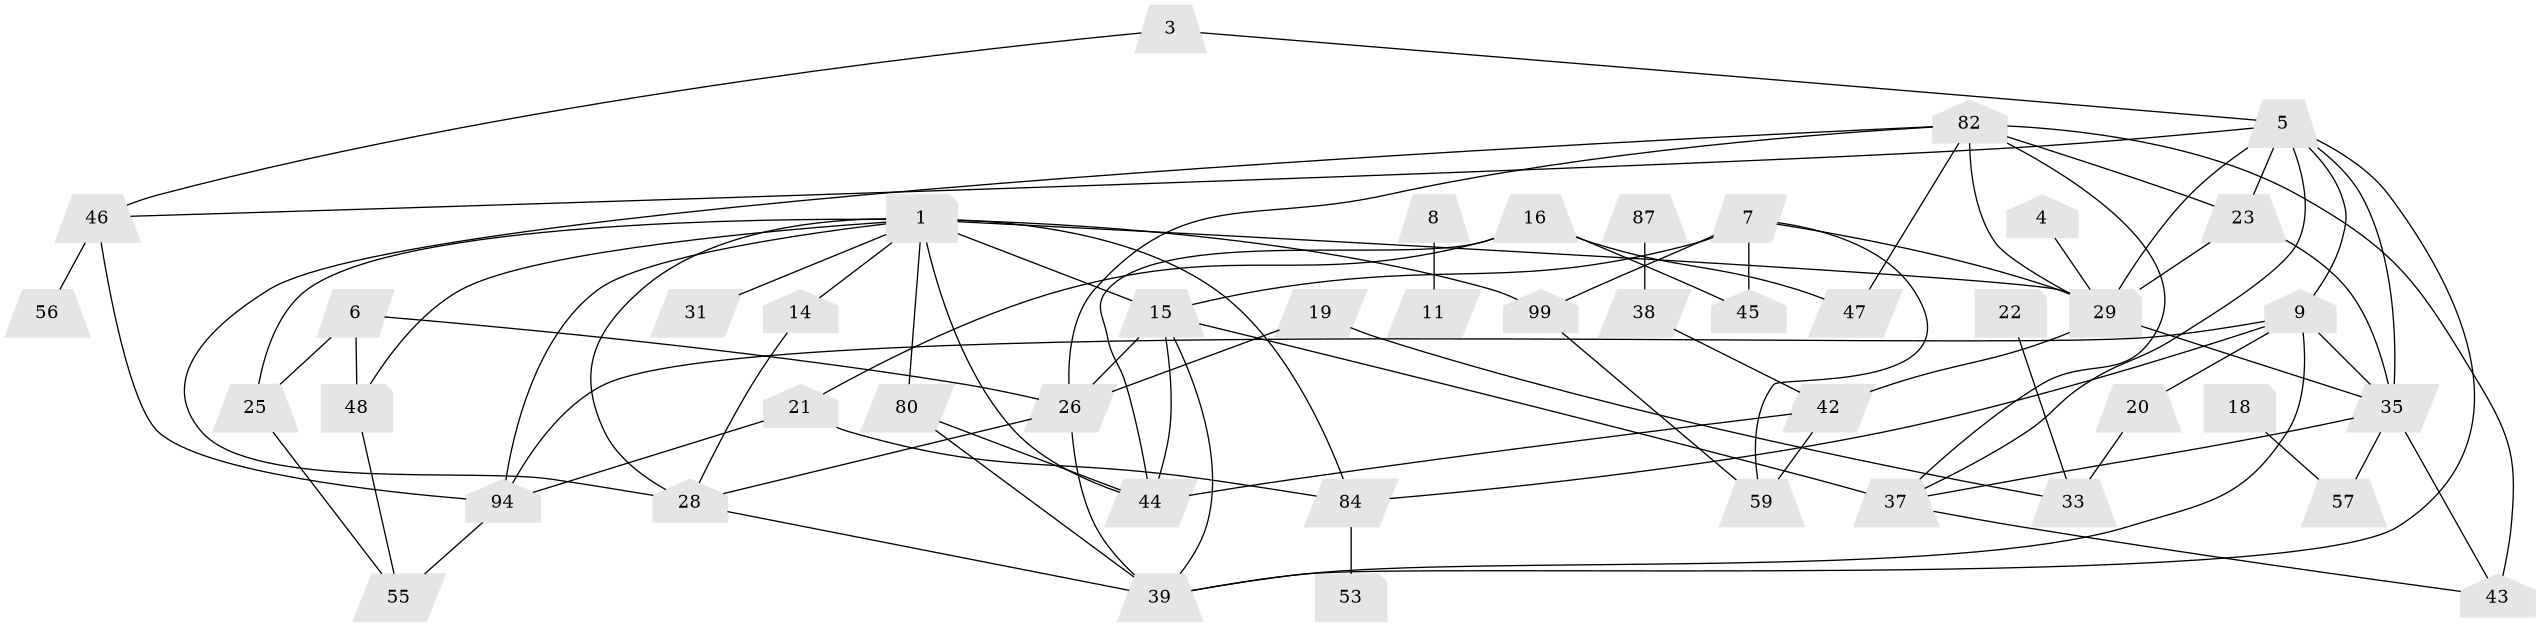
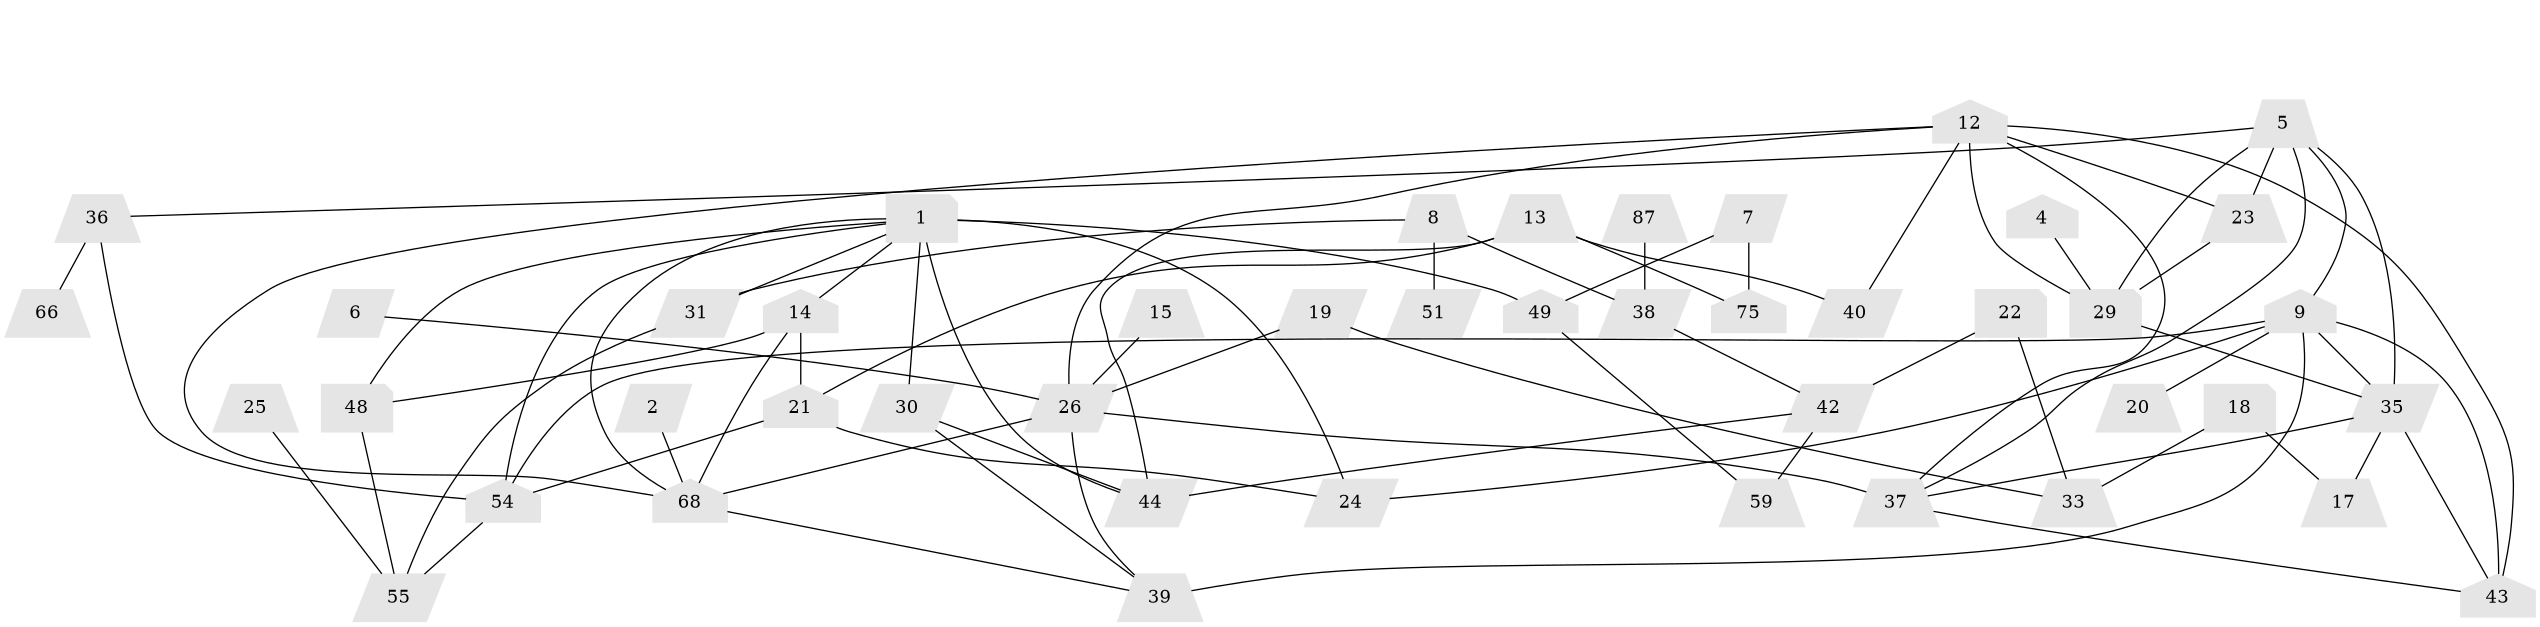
  graph {
    node [color=gray90 shape=trapezium style=filled]
    edge [weight=1.0]
    1 [shape=note]
    14 [shape=house]
    15
-   24 [shape=parallelogram label=84]
+   24 [shape=parallelogram]
    25
-   28 [shape=house]
+   28 [shape=house label=68]
    29 [shape=note]
-   30 [shape=parallelogram label=80]
+   30 [shape=parallelogram]
    31 [shape=parallelogram]
    44 [shape=parallelogram]
    48 [shape=note]
-   49 [shape=house label=99]
-   54 [shape=house label=94]
+   49 [shape=house]
+   54 [shape=house]
    21 [shape=house]
    39
    26 [shape=parallelogram]
-   53 [shape=note]
    55 [shape=parallelogram]
    35 [shape=parallelogram]
    42 [shape=parallelogram]
    59
-   3
+   2 [shape=parallelogram]
    5
-   36 [label=46]
+   36
    9 [shape=house]
    23
    37
-   56
+   56 [label=66]
    4 [shape=house]
    20
    43 [shape=house]
-   57
+   57 [label=17]
    6 [shape=parallelogram]
    7 [shape=parallelogram]
-   45 [shape=house]
+   45 [shape=house label=75]
    8
    38 [shape=parallelogram]
-   51 [shape=parallelogram label=11]
+   51 [shape=parallelogram]
    33
-   12 [shape=house label=82]
-   40 [shape=parallelogram label=47]
-   13 [label=16]
+   12 [shape=house]
+   40 [shape=parallelogram]
+   13
    n44 [label=87]
    18 [shape=note]
    19 [shape=parallelogram]
    22 [shape=note]
    1 -- 14
-   1 -- 15
    1 -- 24
-   1 -- 25
    1 -- 28
-   1 -- 29
    1 -- 30
    1 -- 31
    1 -- 44 [weight=2.0]
    1 -- 48
    1 -- 49 [weight=2.0]
    1 -- 54
    14 -- 28
-   6 -- 48
-   15 -- 44
-   15 -- 39
+   14 -- 48
+   14 -- 21
    15 -- 26
-   24 -- 53
    25 -- 55
    28 -- 39
    29 -- 35
-   29 -- 42
+   22 -- 42
    30 -- 44
    30 -- 39
+   31 -- 55
    48 -- 55
    49 -- 59
    54 -- 55
    21 -- 24
    21 -- 54
    26 -- 28
    26 -- 39
-   15 -- 37 [weight=2.0]
+   26 -- 37 [weight=2.0]
    35 -- 37
    35 -- 43
    35 -- 57
    42 -- 44
    42 -- 59 [weight=2.0]
-   3 -- 5
-   3 -- 36
+   2 -- 28
    5 -- 29
-   5 -- 39
    5 -- 35 [weight=2.0]
    5 -- 36
    5 -- 9
    5 -- 23 [weight=2.0]
    5 -- 37
    36 -- 54
    36 -- 56
    9 -- 24
    9 -- 54
    9 -- 39
    9 -- 35
    9 -- 20 [weight=3.0]
+   9 -- 43
    23 -- 29
-   23 -- 35
    37 -- 43
    4 -- 29
-   20 -- 33
-   6 -- 25
+   18 -- 33
    6 -- 26
-   7 -- 15
-   7 -- 29
    7 -- 49
-   7 -- 59
    7 -- 45
+   8 -- 31
+   8 -- 38
    8 -- 51
    38 -- 42
    12 -- 28
    12 -- 29
    12 -- 26
    12 -- 23
    12 -- 37
    12 -- 43
    12 -- 40
    13 -- 44
    13 -- 21
    13 -- 45
    13 -- 40
    n44 -- 38
    18 -- 57
    19 -- 26
    19 -- 33
    22 -- 33
  }
